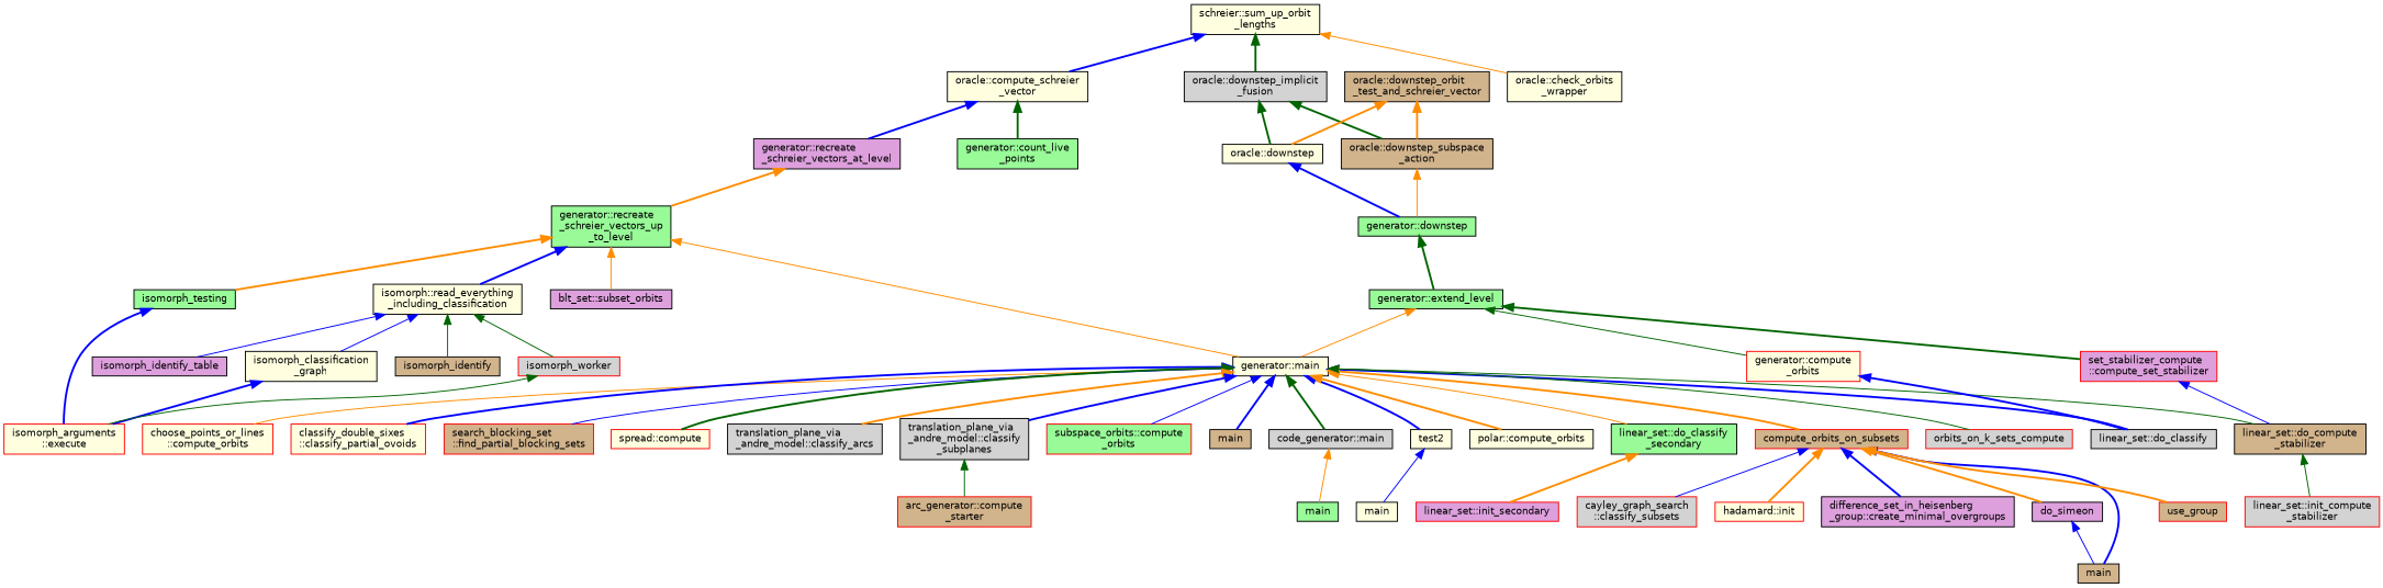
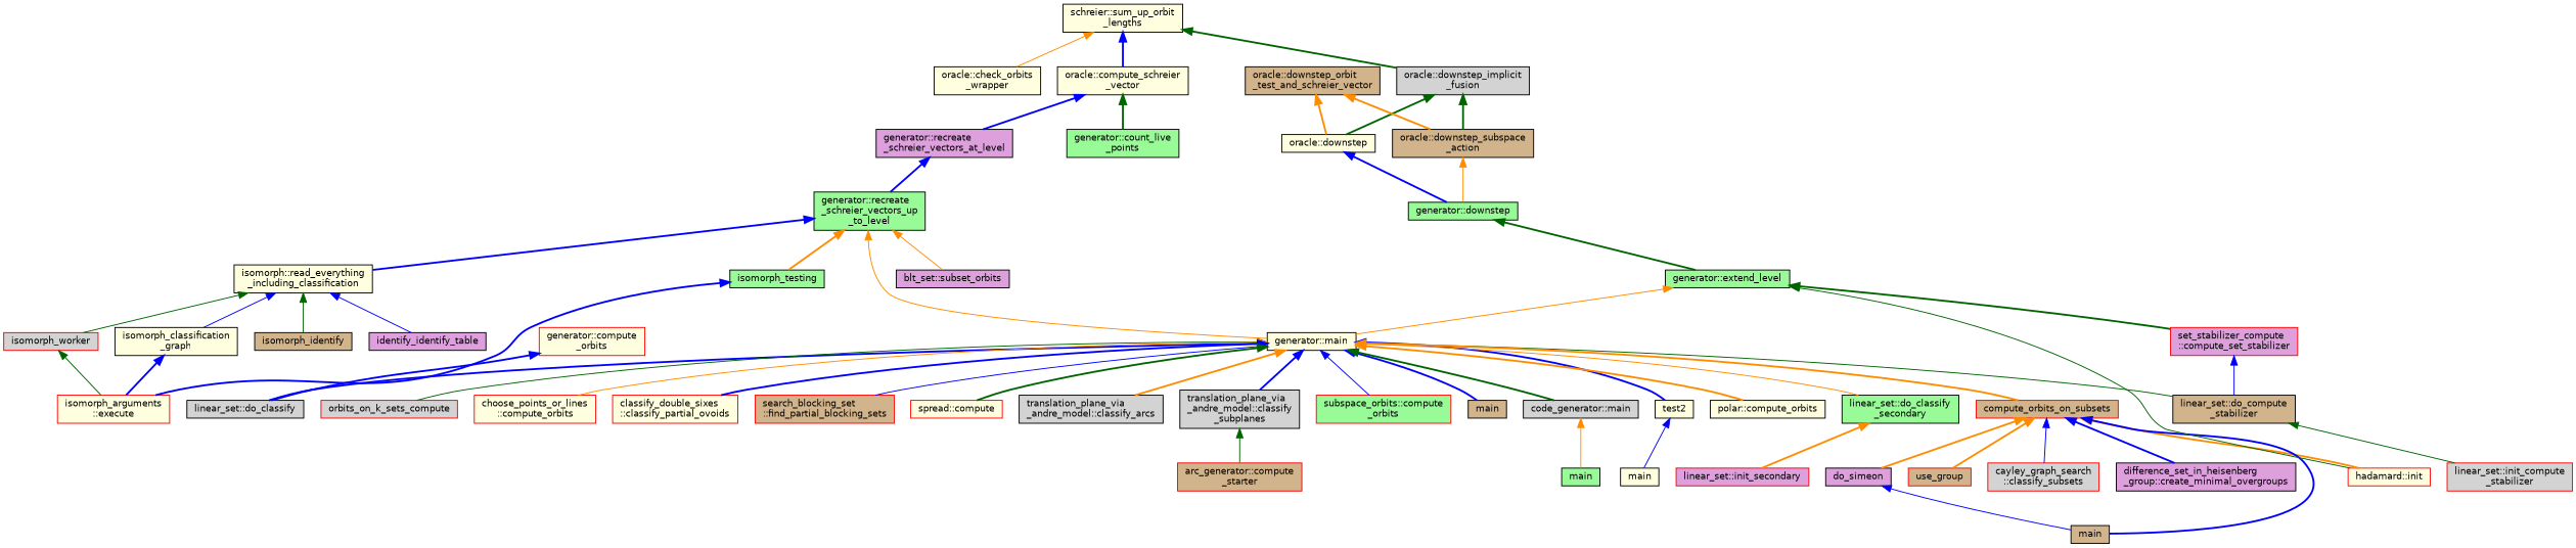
  digraph {
    rankdir=TB
    node [color=black fillcolor=lightyellow fontname=Helvetica fontsize=10 shape=record style=filled]
    edge [color=blue dir=back fontname=Helvetica fontsize=10 labelfontname=Helvetica labelfontsize=10 style=bold]
    n1 [fontcolor=black height=0.2 label="schreier::sum_up_orbit\l_lengths" width=0.4]
    n2 [height=0.2 label="oracle::compute_schreier\l_vector" width=0.4]
    n3 [fillcolor=lightgrey height=0.2 label="oracle::downstep_implicit\l_fusion" width=0.4]
    n4 [height=0.2 label="oracle::check_orbits\l_wrapper" width=0.4]
    n5 [fillcolor=plum height=0.2 label="generator::recreate\l_schreier_vectors_at_level" width=0.4]
    n6 [fillcolor=palegreen height=0.2 label="generator::count_live\l_points" width=0.4]
    n7 [height=0.2 label="oracle::downstep" width=0.4]
    n8 [fillcolor=tan height=0.2 label="oracle::downstep_subspace\l_action" width=0.4]
    n9 [fillcolor=palegreen height=0.2 label="generator::recreate\l_schreier_vectors_up\l_to_level" width=0.4]
    n10 [fillcolor=plum height=0.2 label="blt_set::subset_orbits" width=0.4]
    n11 [height=0.2 label="generator::main" width=0.4]
    n12 [height=0.2 label="isomorph::read_everything\l_including_classification" width=0.4]
    n13 [fillcolor=palegreen height=0.2 label=isomorph_testing width=0.4]
    n14 [fillcolor=tan height=0.2 label=main width=0.4]
    n15 [fillcolor=lightgrey height=0.2 label="code_generator::main" width=0.4]
    n16 [height=0.2 label=test2 width=0.4]
    n17 [height=0.2 label="polar::compute_orbits" width=0.4]
    n18 [fillcolor=lightgrey height=0.2 label="linear_set::do_classify" width=0.4]
    n19 [fillcolor=palegreen height=0.2 label="linear_set::do_classify\l_secondary" width=0.4]
    n20 [fillcolor=tan height=0.2 label="linear_set::do_compute\l_stabilizer" width=0.4]
    n21 [color=red fillcolor=tan height=0.2 label=compute_orbits_on_subsets width=0.4]
    n22 [color=red fillcolor=lightgrey height=0.2 label=orbits_on_k_sets_compute width=0.4]
    n23 [color=red height=0.2 label="choose_points_or_lines\l::compute_orbits" width=0.4]
    n24 [color=red height=0.2 label="classify_double_sixes\l::classify_partial_ovoids" width=0.4]
    n25 [color=red fillcolor=tan height=0.2 label="search_blocking_set\l::find_partial_blocking_sets" width=0.4]
    n26 [color=red height=0.2 label="spread::compute" width=0.4]
    n27 [fillcolor=lightgrey height=0.2 label="translation_plane_via\l_andre_model::classify_arcs" width=0.4]
    n28 [fillcolor=lightgrey height=0.2 label="translation_plane_via\l_andre_model::classify\l_subplanes" width=0.4]
    n29 [color=red fillcolor=palegreen height=0.2 label="subspace_orbits::compute\l_orbits" width=0.4]
    n30 [height=0.2 label="isomorph_classification\l_graph" width=0.4]
    n31 [fillcolor=tan height=0.2 label=isomorph_identify width=0.4]
-   n32 [fillcolor=plum height=0.2 label=isomorph_identify_table width=0.4]
+   n32 [fillcolor=plum height=0.2 label=identify_identify_table width=0.4]
    n33 [color=red fillcolor=lightgrey height=0.2 label=isomorph_worker width=0.4]
    n34 [color=red height=0.2 label="isomorph_arguments\l::execute" width=0.4]
    n35 [fillcolor=palegreen height=0.2 label=main width=0.4]
    n36 [height=0.2 label=main width=0.4]
    n37 [color=red fillcolor=plum height=0.2 label="linear_set::init_secondary" width=0.4]
    n38 [color=red fillcolor=lightgrey height=0.2 label="linear_set::init_compute\l_stabilizer" width=0.4]
    n39 [color=red fillcolor=lightgrey height=0.2 label="cayley_graph_search\l::classify_subsets" width=0.4]
    n40 [color=red height=0.2 label="hadamard::init" width=0.4]
    n41 [fillcolor=plum height=0.2 label="difference_set_in_heisenberg\l_group::create_minimal_overgroups" width=0.4]
    n42 [fillcolor=tan height=0.2 label=main width=0.4]
    n43 [fillcolor=plum height=0.2 label=do_simeon width=0.4]
    n44 [color=red fillcolor=tan height=0.2 label=use_group width=0.4]
    n45 [color=red fillcolor=tan height=0.2 label="arc_generator::compute\l_starter" width=0.4]
    n46 [fillcolor=palegreen height=0.2 label="generator::downstep" width=0.4]
    n47 [fillcolor=palegreen height=0.2 label="generator::extend_level" width=0.4]
    n48 [color=red fillcolor=plum height=0.2 label="set_stabilizer_compute\l::compute_set_stabilizer" width=0.4]
    n49 [color=red height=0.2 label="generator::compute\l_orbits" width=0.4]
    n50 [fillcolor=tan height=0.2 label="oracle::downstep_orbit\l_test_and_schreier_vector" width=0.4]
    n1 -> n2
    n1 -> n3 [color=darkgreen]
    n1 -> n4 [color=darkorange style=solid]
    n2 -> n5
    n2 -> n6 [color=darkgreen]
    n3 -> n7 [color=darkgreen]
    n3 -> n8 [color=darkgreen]
-   n5 -> n9 [color=darkorange]
+   n5 -> n9
    n7 -> n46
    n8 -> n46 [color=darkorange style=solid]
    n9 -> n10 [color=darkorange style=solid]
    n9 -> n11 [color=darkorange style=solid]
    n9 -> n12
    n9 -> n13 [color=darkorange]
    n11 -> n14
    n11 -> n15 [color=darkgreen]
    n11 -> n16
    n11 -> n17 [color=darkorange]
    n11 -> n18
    n11 -> n19 [color=darkorange style=solid]
    n11 -> n20 [color=darkgreen style=solid]
    n11 -> n21 [color=darkorange]
    n11 -> n22 [color=darkgreen style=solid]
    n11 -> n23 [color=darkorange style=solid]
    n11 -> n24
    n11 -> n25 [style=solid]
    n11 -> n26 [color=darkgreen]
    n11 -> n27 [color=darkorange]
    n11 -> n28
    n11 -> n29 [style=solid]
    n12 -> n30 [style=solid]
    n12 -> n31 [color=darkgreen style=solid]
    n12 -> n32 [style=solid]
    n12 -> n33 [color=darkgreen style=solid]
    n13 -> n34
    n15 -> n35 [color=darkorange style=solid]
    n16 -> n36 [style=solid]
    n19 -> n37 [color=darkorange]
    n20 -> n38 [color=darkgreen style=solid]
    n21 -> n39 [style=solid]
    n21 -> n40 [color=darkorange]
    n21 -> n41
    n21 -> n42
    n21 -> n43 [color=darkorange]
    n21 -> n44 [color=darkorange]
    n28 -> n45 [color=darkgreen style=solid]
    n30 -> n34
    n33 -> n34 [color=darkgreen style=solid]
    n43 -> n42 [style=solid]
    n46 -> n47 [color=darkgreen]
    n47 -> n11 [color=darkorange style=solid]
    n47 -> n48 [color=darkgreen]
-   n47 -> n49 [color=darkgreen style=solid]
+   n47 -> n40 [color=darkgreen style=solid]
    n48 -> n20 [style=solid]
    n49 -> n18
    n50 -> n7 [color=darkorange]
    n50 -> n8 [color=darkorange]
  }
